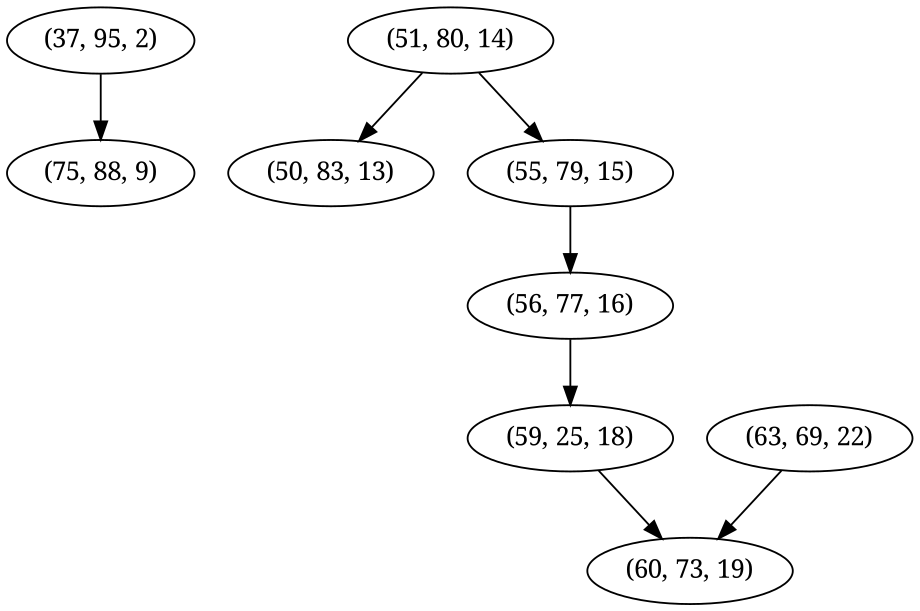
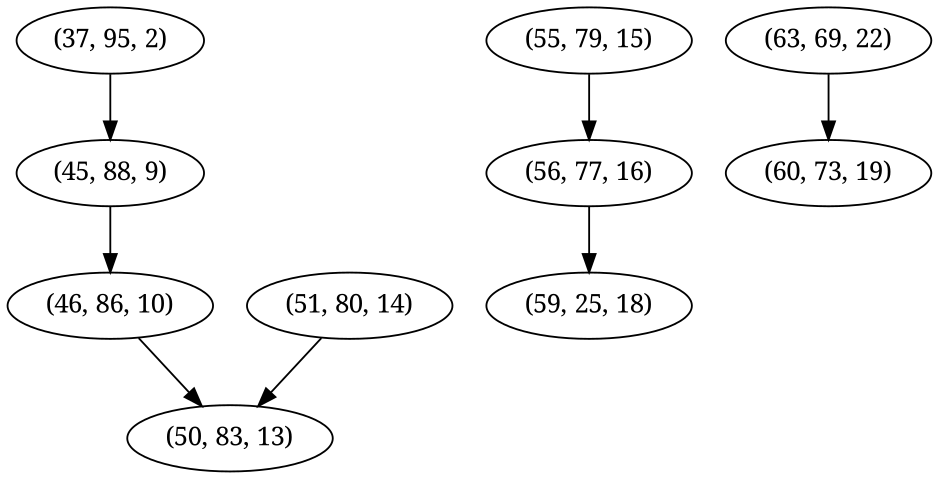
  digraph {
    fontname="Noto Serif"
    node [fontname="Noto Serif"]
    edge [fontname="Noto Serif"]
    "(37, 95, 2)"
-   "(45, 88, 9)" [label="(75, 88, 9)"]
+   "(45, 88, 9)"
+   "(46, 86, 10)"
    "(50, 83, 13)"
    "(51, 80, 14)"
    "(55, 79, 15)"
    "(56, 77, 16)"
    n8 [label="(59, 25, 18)"]
    "(60, 73, 19)"
    "(63, 69, 22)"
    "(37, 95, 2)" -> "(45, 88, 9)"
+   "(45, 88, 9)" -> "(46, 86, 10)"
+   "(46, 86, 10)" -> "(50, 83, 13)"
    "(51, 80, 14)" -> "(50, 83, 13)"
-   "(51, 80, 14)" -> "(55, 79, 15)"
    "(55, 79, 15)" -> "(56, 77, 16)"
    "(56, 77, 16)" -> n8
-   n8 -> "(60, 73, 19)"
    "(63, 69, 22)" -> "(60, 73, 19)"
  }
